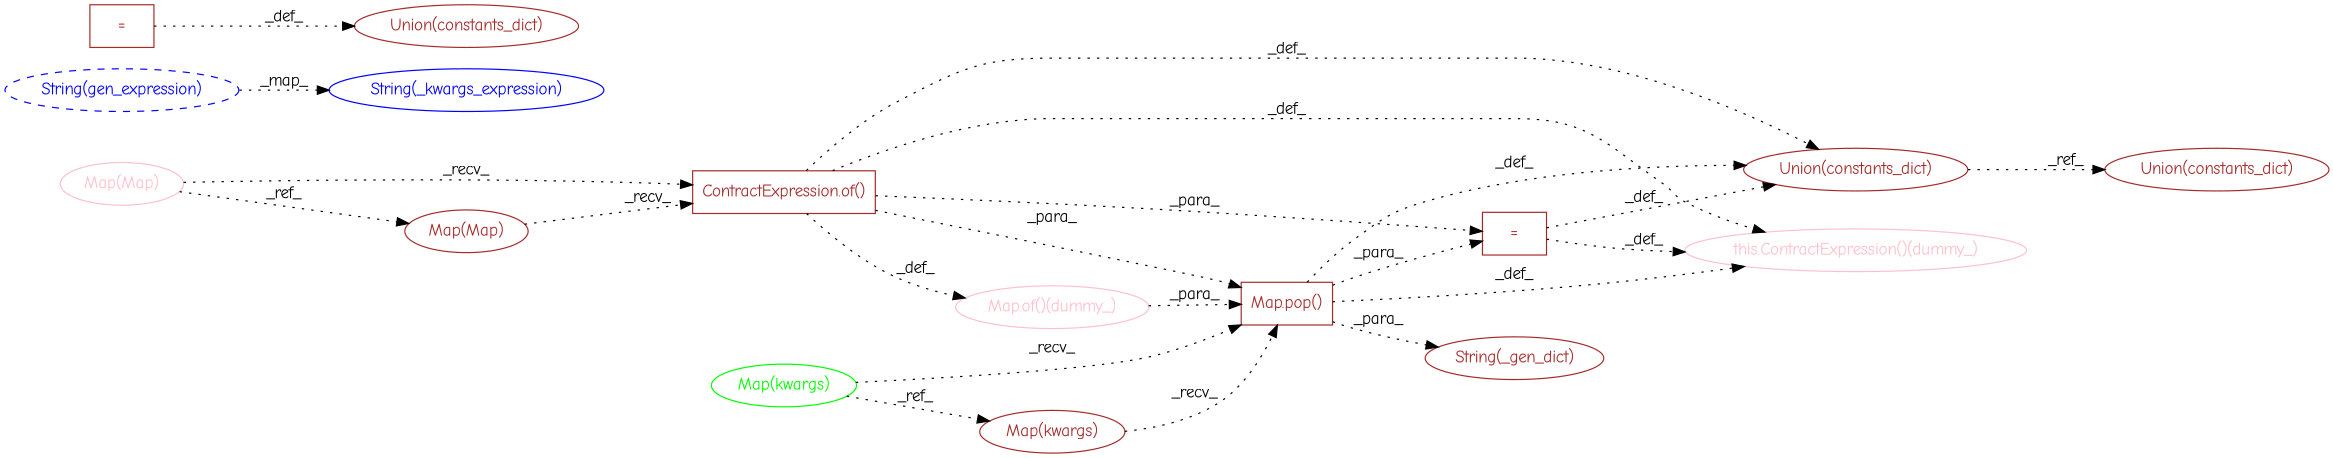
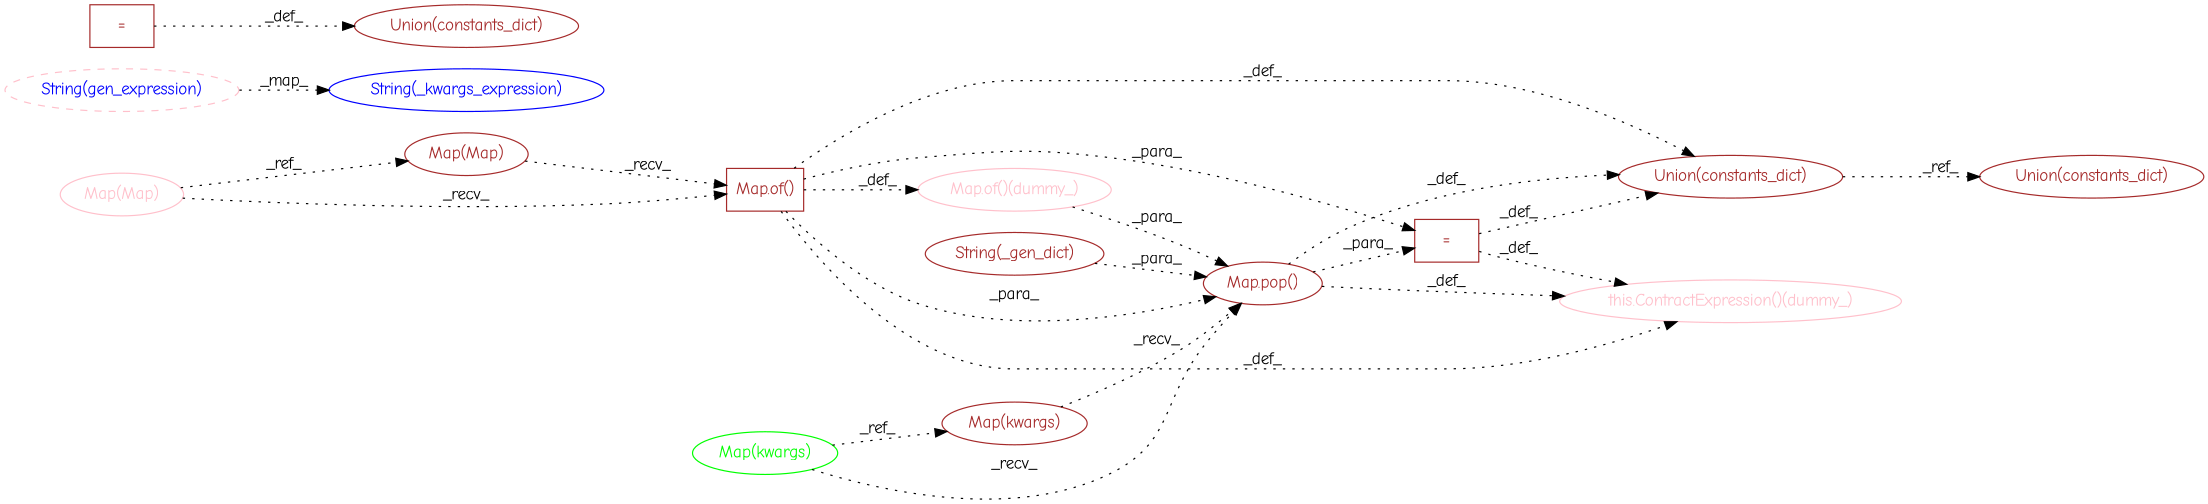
  digraph {
    fontname="Comic Neue"
    rankdir=LR
    node [color=brown fontcolor=brown fontname="Comic Neue" shape=ellipse style=solid]
    edge [fontname="Comic Neue" style=dotted]
    n1 [color=pink fontcolor=pink label="Map(Map)"]
    n2 [label="Map(Map)"]
-   n3 [label="ContractExpression.of()" shape=box]
-   n4 [label="Map.pop()" shape=box]
+   n3 [label="Map.of()" shape=box]
+   n4 [label="Map.pop()"]
    n5 [label="=" shape=box]
    n6 [label="Union(constants_dict)"]
    n7 [color=pink fontcolor=pink label="this.ContractExpression()(dummy_)"]
    n8 [color=pink fontcolor=pink label="Map.of()(dummy_)"]
    n9 [label="Union(constants_dict)"]
    n10 [color=blue fontcolor=blue label="String(_kwargs_expression)"]
    n11 [label="Map(kwargs)"]
    n12 [label="String(_gen_dict)"]
    n13 [color=green fontcolor=green label="Map(kwargs)"]
-   n14 [color=blue fontcolor=blue label="String(gen_expression)" style=dashed]
+   n14 [color=pink fontcolor=blue label="String(gen_expression)" style=dashed]
    n15 [label="=" shape=box]
    n16 [label="Union(constants_dict)"]
    n1 -> n2 [label=_ref_]
    n1 -> n3 [label=_recv_]
    n2 -> n3 [label=_recv_]
    n3 -> n4 [label=_para_]
    n3 -> n5 [label=_para_]
    n3 -> n6 [label=_def_]
    n3 -> n7 [label=_def_]
    n3 -> n8 [label=_def_]
    n4 -> n5 [label=_para_]
    n4 -> n6 [label=_def_]
    n4 -> n7 [label=_def_]
    n5 -> n6 [label=_def_]
    n5 -> n7 [label=_def_]
    n6 -> n9 [label=_ref_]
    n8 -> n4 [label=_para_]
    n11 -> n4 [label=_recv_]
-   n4 -> n12 [label=_para_]
+   n12 -> n4 [label=_para_]
    n13 -> n4 [label=_recv_]
    n13 -> n11 [label=_ref_]
    n14 -> n10 [label=_map_]
    n15 -> n16 [label=_def_]
  }
